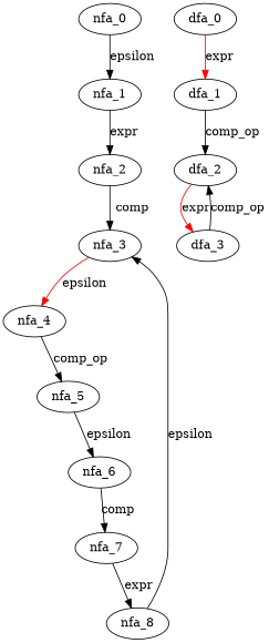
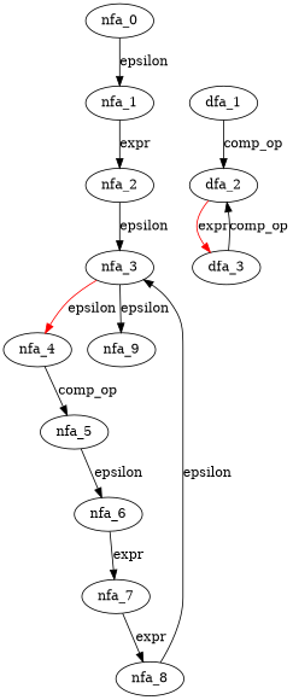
  digraph {
    nfa_0
    nfa_1
    nfa_2
    nfa_3
    nfa_4
+   nfa_9
    nfa_5
    nfa_6
    nfa_7
    nfa_8
-   dfa_0
    dfa_1
    dfa_2
    dfa_3
    subgraph sub_1 {
      nfa_0
      nfa_1
      nfa_2
      nfa_3
      nfa_4
+     nfa_9
      nfa_5
      nfa_6
      nfa_7
      nfa_8
    }
    subgraph sub_2 {
-     dfa_0
      dfa_1
      dfa_2
      dfa_3
    }
    nfa_0 -> nfa_1 [label=epsilon]
    nfa_1 -> nfa_2 [label=expr]
-   nfa_2 -> nfa_3 [label=comp]
+   nfa_2 -> nfa_3 [label=epsilon]
    nfa_3 -> nfa_4 [color=red label=epsilon]
+   nfa_3 -> nfa_9 [label=epsilon]
    nfa_4 -> nfa_5 [label=comp_op]
    nfa_5 -> nfa_6 [label=epsilon]
-   nfa_6 -> nfa_7 [label=comp]
+   nfa_6 -> nfa_7 [label=expr]
    nfa_7 -> nfa_8 [label=expr]
    nfa_8 -> nfa_3 [label=epsilon]
-   dfa_0 -> dfa_1 [color=red label=expr]
    dfa_1 -> dfa_2 [label=comp_op]
    dfa_2 -> dfa_3 [color=red label=expr]
    dfa_3 -> dfa_2 [label=comp_op]
  }
